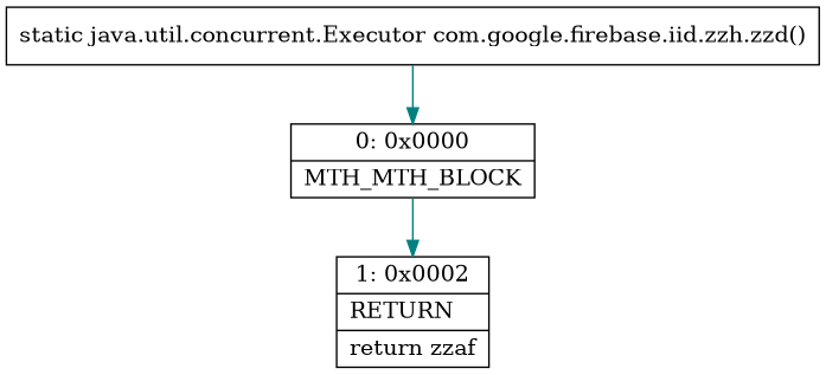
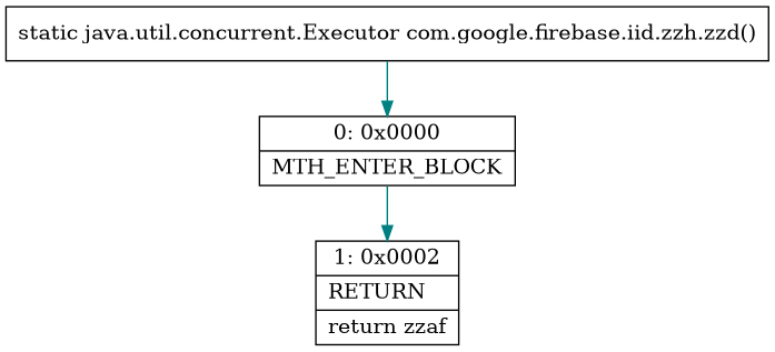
  digraph {
    node [shape=record]
    edge [color=teal]
-   n1 [label="{0\:\ 0x0000|MTH_MTH_BLOCK\l}"]
+   n1 [label="{0\:\ 0x0000|MTH_ENTER_BLOCK\l}"]
    n2 [label="{1\:\ 0x0002|RETURN\l|return zzaf\l}"]
    n3 [label="{static java.util.concurrent.Executor com.google.firebase.iid.zzh.zzd() }"]
    n1 -> n2
    n3 -> n1
  }
